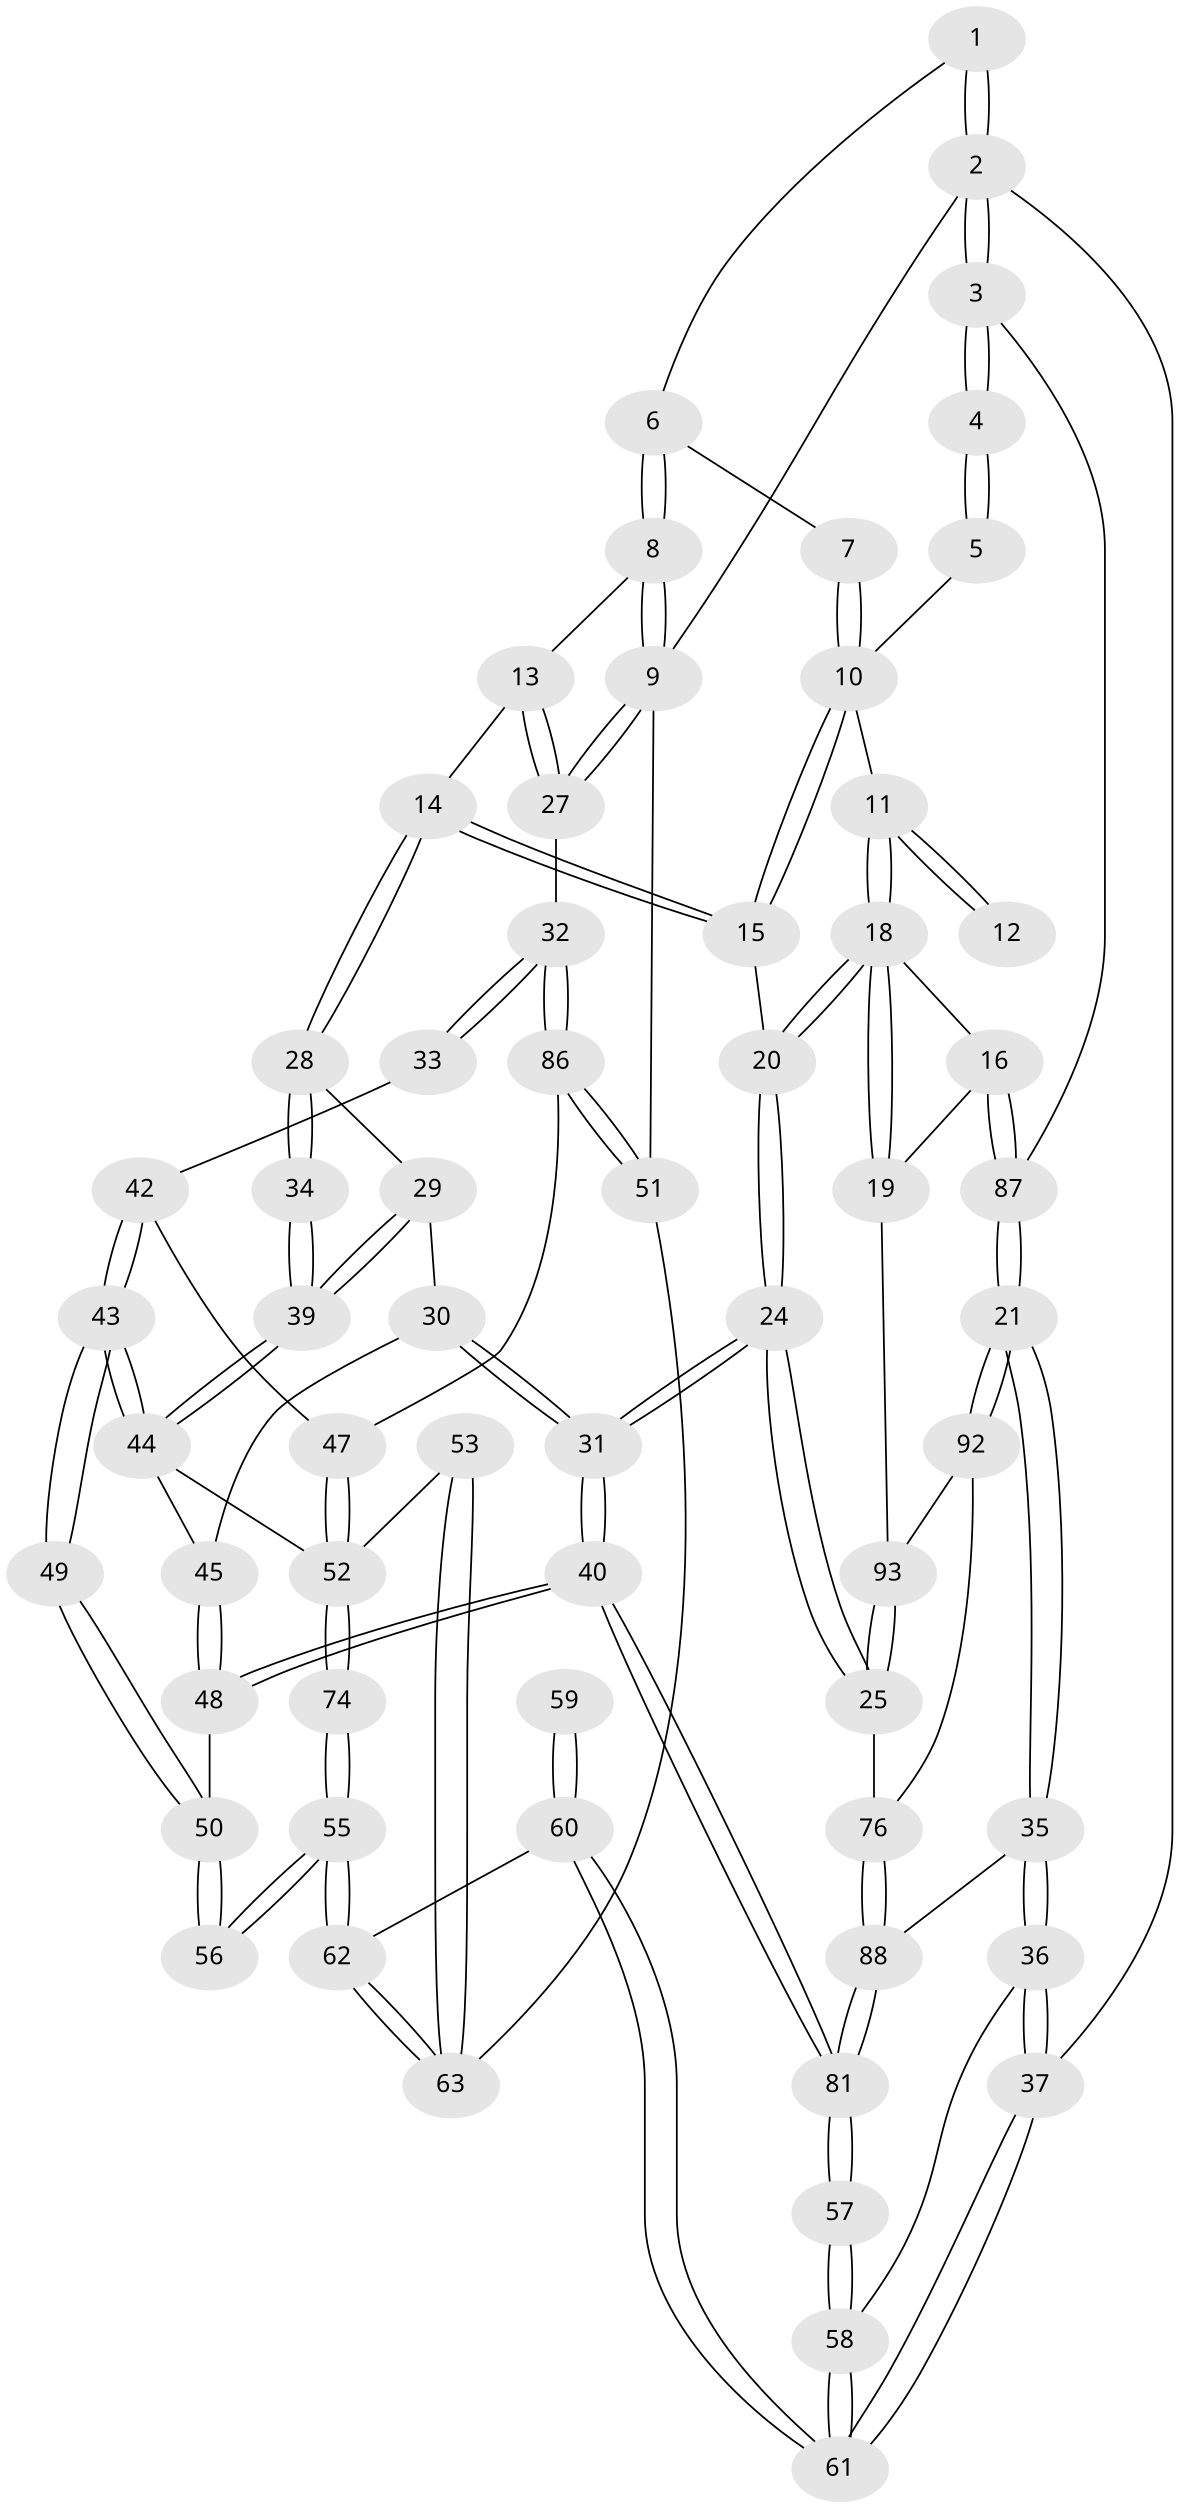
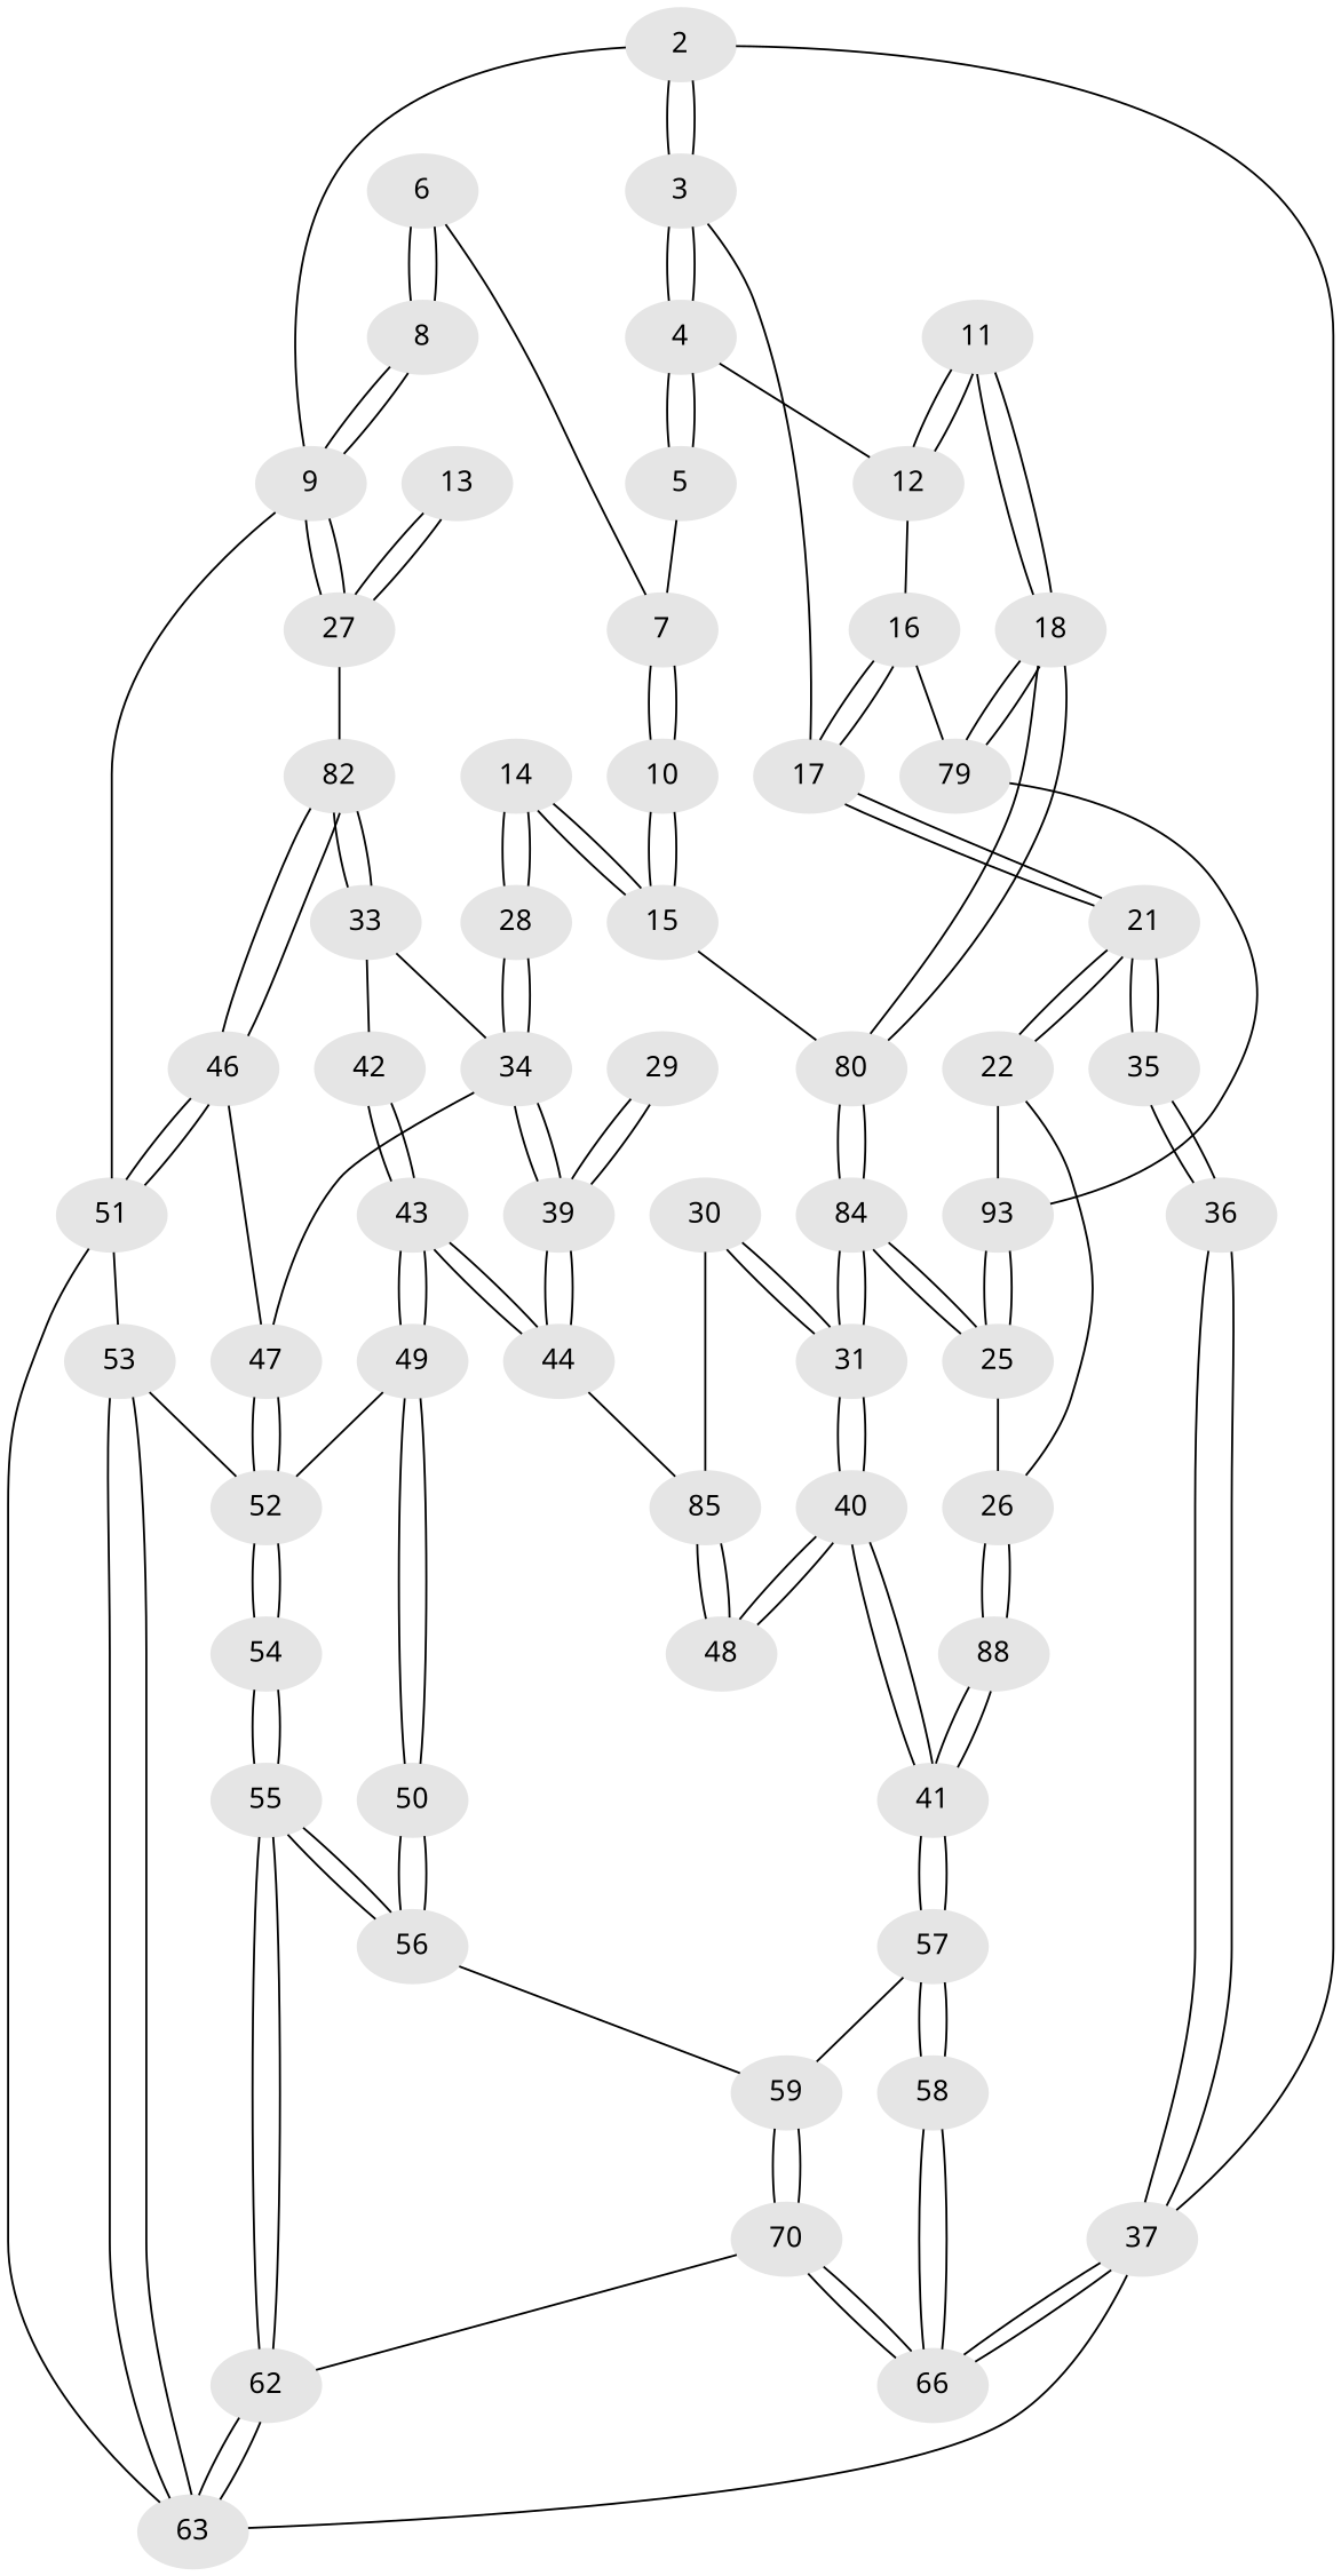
  graph {
    fontname="Noto Sans"
    node [color=gray90 fontname="Noto Sans" style=filled]
    edge [fontname="Noto Sans"]
-   1
    2
    6
    3
    9
    37
    7
    8
    4
-   17 [label=87]
+   17
    27
    51
-   61
+   61 [label=66]
    63
    5
    12
    21
    16
    10
    13
    11
    15
    14
-   32
+   32 [label=82]
    53
    18
-   20
-   19
+   20 [label=80]
+   19 [label=79]
    28
    29
    34
-   24
+   24 [label=84]
    n33 [label=93]
-   22 [label=92]
+   22
    35
    25
    31
-   26 [label=76]
+   26
    n39 [label=88]
    36
    40
-   41 [label=81]
+   41
    33
-   46 [label=86]
+   46
    30
    39
-   45
+   45 [label=85]
    44
    48
    42
    47
    43
    58
    57
    50
    59
    49
    52
-   54 [label=74]
+   54
    56
    55
    62
-   60
-   1 -- 2
-   1 -- 2
-   1 -- 6
+   60 [label=70]
    2 -- 3
    2 -- 3
    2 -- 9
    2 -- 37
    6 -- 7
    6 -- 8
    6 -- 8
    3 -- 4
    3 -- 4
    3 -- 17
    9 -- 27
    9 -- 27
    9 -- 51
    37 -- 61
    37 -- 61
+   37 -- 63
    7 -- 10
    7 -- 10
    8 -- 9
    8 -- 9
-   8 -- 13
    4 -- 5
    4 -- 5
+   4 -- 12
    17 -- 21
    17 -- 21
    27 -- 32
    51 -- 63
-   5 -- 10
-   18 -- 16
+   51 -- 53
+   5 -- 7
+   12 -- 16
    21 -- 22
    21 -- 22
    21 -- 35
    21 -- 35
    16 -- 17
    16 -- 17
    16 -- 19
-   10 -- 11
    10 -- 15
    10 -- 15
    13 -- 27
    13 -- 27
-   13 -- 14
    11 -- 12
    11 -- 12
    11 -- 18
    11 -- 18
    15 -- 20
    14 -- 15
    14 -- 15
    14 -- 28
    14 -- 28
    32 -- 33
    32 -- 33
    32 -- 46
    32 -- 46
    53 -- 63
    53 -- 63
    53 -- 52
    18 -- 20
    18 -- 20
    18 -- 19
    18 -- 19
    20 -- 24
    20 -- 24
    19 -- n33
-   28 -- 29
    28 -- 34
    28 -- 34
-   29 -- 30
    29 -- 39
    29 -- 39
    34 -- 39
    34 -- 39
    24 -- 25
    24 -- 25
    24 -- 31
    24 -- 31
    n33 -- 25
    n33 -- 25
    22 -- n33
    22 -- 26
-   35 -- n39
    35 -- 36
    35 -- 36
    25 -- 26
    31 -- 40
    31 -- 40
    26 -- n39
    26 -- n39
    n39 -- 41
    n39 -- 41
    36 -- 37
    36 -- 37
-   36 -- 58
    40 -- 41
    40 -- 41
    40 -- 48
    40 -- 48
    41 -- 57
    41 -- 57
+   33 -- 34
    33 -- 42
    46 -- 51
    46 -- 51
    46 -- 47
    30 -- 31
    30 -- 31
    30 -- 45
    39 -- 44
    39 -- 44
    45 -- 48
    45 -- 48
    44 -- 45
-   48 -- 50
-   42 -- 47
+   34 -- 47
    42 -- 43
    42 -- 43
    47 -- 52
    47 -- 52
    43 -- 44
    43 -- 44
    43 -- 49
    43 -- 49
    58 -- 61
    58 -- 61
    57 -- 58
    57 -- 58
+   57 -- 59
    50 -- 56
    50 -- 56
    59 -- 60
    59 -- 60
    49 -- 50
    49 -- 50
-   44 -- 52
+   49 -- 52
    52 -- 54
    52 -- 54
    54 -- 55
    54 -- 55
+   56 -- 59
    55 -- 56
    55 -- 56
    55 -- 62
    55 -- 62
    62 -- 63
    62 -- 63
    60 -- 61
    60 -- 61
    60 -- 62
  }
